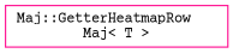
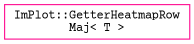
  digraph {
    rankdir=LR
    fontname="Courier Prime"
-   n1 [color=deeppink fillcolor=white fontname="Courier Prime" fontsize=10 height=0.2 label="Maj::GetterHeatmapRow\lMaj\< T \>" shape=box style=filled width=0.4]
+   n1 [color=deeppink fillcolor=white fontname="Courier Prime" fontsize=10 height=0.2 label="ImPlot::GetterHeatmapRow\lMaj\< T \>" shape=box style=filled width=0.4]
  }
